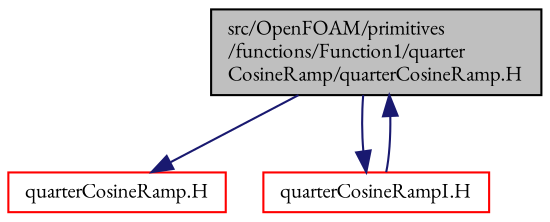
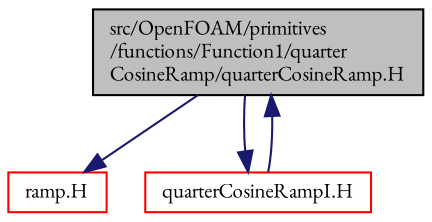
  digraph {
    fontname="EB Garamond"
    node [color=red fontname="EB Garamond" fontsize=10 shape=record]
    edge [color=midnightblue fontname="EB Garamond" fontsize=10 labelfontname=Helvetica labelfontsize=10 style=solid]
    n1 [color=black fillcolor=grey75 fontcolor=black height=0.2 label="src/OpenFOAM/primitives\l/functions/Function1/quarter\lCosineRamp/quarterCosineRamp.H" style=filled width=0.4]
-   n2 [height=0.2 label="quarterCosineRamp.H" width=0.4]
+   n2 [height=0.2 label="ramp.H" width=0.4]
    n3 [height=0.2 label="quarterCosineRampI.H" width=0.4]
    n1 -> n2
    n1 -> n3
    n3 -> n1
  }
